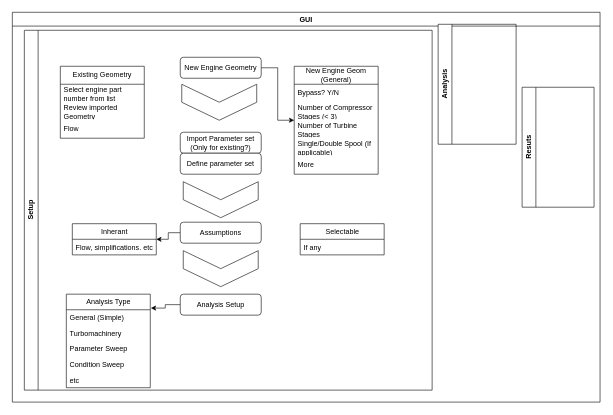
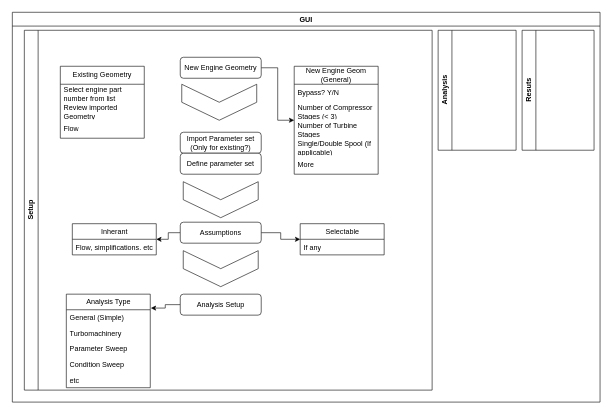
  <mxCell id="0" />
  <mxCell id="1" parent="0" />
  <mxCell id="2" value="GUI" style="swimlane;whiteSpace=wrap;html=1;" parent="1" vertex="1"><mxGeometry x="20" y="20" width="980" height="650" as="geometry" /></mxCell>
  <mxCell id="3" value="Setup" style="swimlane;horizontal=0;whiteSpace=wrap;html=1;" parent="2" vertex="1"><mxGeometry x="20" y="30" width="680" height="600" as="geometry" /></mxCell>
  <mxCell id="4" style="edgeStyle=orthogonalEdgeStyle;rounded=0;orthogonalLoop=1;jettySize=auto;html=1;" parent="3" source="5" target="6" edge="1"><mxGeometry relative="1" as="geometry" /></mxCell>
  <mxCell id="5" value="New Engine Geometry" style="rounded=1;whiteSpace=wrap;html=1;" parent="3" vertex="1"><mxGeometry x="260" y="45" width="135" height="35" as="geometry" /></mxCell>
  <mxCell id="6" value="New Engine Geom (General)" style="swimlane;fontStyle=0;childLayout=stackLayout;horizontal=1;startSize=30;horizontalStack=0;resizeParent=1;resizeParentMax=0;resizeLast=0;collapsible=1;marginBottom=0;whiteSpace=wrap;html=1;" parent="3" vertex="1"><mxGeometry x="450" y="60" width="140" height="180" as="geometry"><mxRectangle x="450" y="60" width="140" height="30" as="alternateBounds" /></mxGeometry></mxCell>
  <mxCell id="7" value="Bypass? Y/N" style="text;strokeColor=none;fillColor=none;align=left;verticalAlign=middle;spacingLeft=4;spacingRight=4;overflow=hidden;points=[[0,0.5],[1,0.5]];portConstraint=eastwest;rotatable=0;whiteSpace=wrap;html=1;" parent="6" vertex="1"><mxGeometry y="30" width="140" height="30" as="geometry" /></mxCell>
  <mxCell id="8" value="Number of Compressor Stages (&amp;lt; 3)" style="text;strokeColor=none;fillColor=none;align=left;verticalAlign=middle;spacingLeft=4;spacingRight=4;overflow=hidden;points=[[0,0.5],[1,0.5]];portConstraint=eastwest;rotatable=0;whiteSpace=wrap;html=1;" parent="6" vertex="1"><mxGeometry y="60" width="140" height="30" as="geometry" /></mxCell>
  <mxCell id="9" value="Number of Turbine Stages&lt;br&gt;" style="text;strokeColor=none;fillColor=none;align=left;verticalAlign=middle;spacingLeft=4;spacingRight=4;overflow=hidden;points=[[0,0.5],[1,0.5]];portConstraint=eastwest;rotatable=0;whiteSpace=wrap;html=1;" parent="6" vertex="1"><mxGeometry y="90" width="140" height="30" as="geometry" /></mxCell>
  <mxCell id="10" value="Single/Double Spool (If applicable)" style="text;strokeColor=none;fillColor=none;align=left;verticalAlign=middle;spacingLeft=4;spacingRight=4;overflow=hidden;points=[[0,0.5],[1,0.5]];portConstraint=eastwest;rotatable=0;whiteSpace=wrap;html=1;" parent="6" vertex="1"><mxGeometry y="120" width="140" height="30" as="geometry" /></mxCell>
  <mxCell id="11" value="More" style="text;strokeColor=none;fillColor=none;align=left;verticalAlign=middle;spacingLeft=4;spacingRight=4;overflow=hidden;points=[[0,0.5],[1,0.5]];portConstraint=eastwest;rotatable=0;whiteSpace=wrap;html=1;" parent="6" vertex="1"><mxGeometry y="150" width="140" height="30" as="geometry" /></mxCell>
  <mxCell id="12" value="Existing Geometry" style="swimlane;fontStyle=0;childLayout=stackLayout;horizontal=1;startSize=30;horizontalStack=0;resizeParent=1;resizeParentMax=0;resizeLast=0;collapsible=1;marginBottom=0;whiteSpace=wrap;html=1;" parent="3" vertex="1"><mxGeometry x="60" y="60" width="140" height="120" as="geometry"><mxRectangle x="60" y="60" width="140" height="30" as="alternateBounds" /></mxGeometry></mxCell>
  <mxCell id="13" value="Select engine part number from list" style="text;strokeColor=none;fillColor=none;align=left;verticalAlign=middle;spacingLeft=4;spacingRight=4;overflow=hidden;points=[[0,0.5],[1,0.5]];portConstraint=eastwest;rotatable=0;whiteSpace=wrap;html=1;" parent="12" vertex="1"><mxGeometry y="30" width="140" height="30" as="geometry" /></mxCell>
  <mxCell id="14" value="Review imported Geometry" style="text;strokeColor=none;fillColor=none;align=left;verticalAlign=middle;spacingLeft=4;spacingRight=4;overflow=hidden;points=[[0,0.5],[1,0.5]];portConstraint=eastwest;rotatable=0;whiteSpace=wrap;html=1;" parent="12" vertex="1"><mxGeometry y="60" width="140" height="30" as="geometry" /></mxCell>
  <mxCell id="15" value="Flow" style="text;strokeColor=none;fillColor=none;align=left;verticalAlign=middle;spacingLeft=4;spacingRight=4;overflow=hidden;points=[[0,0.5],[1,0.5]];portConstraint=eastwest;rotatable=0;whiteSpace=wrap;html=1;" parent="12" vertex="1"><mxGeometry y="90" width="140" height="30" as="geometry" /></mxCell>
  <mxCell id="16" value="Import Parameter set (Only for existing?)" style="rounded=1;whiteSpace=wrap;html=1;" parent="3" vertex="1"><mxGeometry x="260" y="170" width="135" height="35" as="geometry" /></mxCell>
  <mxCell id="17" value="Define parameter set" style="rounded=1;whiteSpace=wrap;html=1;" parent="3" vertex="1"><mxGeometry x="260" y="205" width="135" height="35" as="geometry" /></mxCell>
  <mxCell id="18" value="" style="html=1;shadow=0;dashed=0;align=center;verticalAlign=middle;shape=mxgraph.arrows2.arrow;dy=0;dx=30;notch=30;rotation=90;" parent="3" vertex="1"><mxGeometry x="295" y="57.5" width="60" height="125" as="geometry" /></mxCell>
  <mxCell id="19" value="" style="html=1;shadow=0;dashed=0;align=center;verticalAlign=middle;shape=mxgraph.arrows2.arrow;dy=0;dx=30;notch=30;rotation=90;" parent="3" vertex="1"><mxGeometry x="297.5" y="220" width="60" height="125" as="geometry" /></mxCell>
  <mxCell id="20" value="" style="html=1;shadow=0;dashed=0;align=center;verticalAlign=middle;shape=mxgraph.arrows2.arrow;dy=0;dx=30;notch=30;rotation=90;" parent="3" vertex="1"><mxGeometry x="297.5" y="335" width="60" height="125" as="geometry" /></mxCell>
  <mxCell id="21" style="edgeStyle=orthogonalEdgeStyle;rounded=0;orthogonalLoop=1;jettySize=auto;html=1;" parent="3" source="23" target="24" edge="1"><mxGeometry relative="1" as="geometry" /></mxCell>
+ <mxCell id="22" style="edgeStyle=orthogonalEdgeStyle;rounded=0;orthogonalLoop=1;jettySize=auto;html=1;" parent="3" source="23" target="26" edge="1"><mxGeometry relative="1" as="geometry" /></mxCell>
  <mxCell id="23" value="Assumptions" style="rounded=1;whiteSpace=wrap;html=1;" parent="3" vertex="1"><mxGeometry x="260" y="320" width="135" height="35" as="geometry" /></mxCell>
  <mxCell id="24" value="Inherant" style="swimlane;fontStyle=0;childLayout=stackLayout;horizontal=1;startSize=26;fillColor=none;horizontalStack=0;resizeParent=1;resizeParentMax=0;resizeLast=0;collapsible=1;marginBottom=0;html=1;" parent="3" vertex="1"><mxGeometry x="80" y="322.5" width="140" height="52" as="geometry"><mxRectangle x="110" y="322.5" width="80" height="30" as="alternateBounds" /></mxGeometry></mxCell>
  <mxCell id="25" value="Flow, simplifications. etc" style="text;strokeColor=none;fillColor=none;align=left;verticalAlign=top;spacingLeft=4;spacingRight=4;overflow=hidden;rotatable=0;points=[[0,0.5],[1,0.5]];portConstraint=eastwest;whiteSpace=wrap;html=1;" parent="24" vertex="1"><mxGeometry y="26" width="140" height="26" as="geometry" /></mxCell>
  <mxCell id="26" value="Selectable" style="swimlane;fontStyle=0;childLayout=stackLayout;horizontal=1;startSize=26;fillColor=none;horizontalStack=0;resizeParent=1;resizeParentMax=0;resizeLast=0;collapsible=1;marginBottom=0;html=1;" parent="3" vertex="1"><mxGeometry x="460" y="322.5" width="140" height="52" as="geometry"><mxRectangle x="460" y="322.5" width="100" height="30" as="alternateBounds" /></mxGeometry></mxCell>
  <mxCell id="27" value="If any" style="text;strokeColor=none;fillColor=none;align=left;verticalAlign=top;spacingLeft=4;spacingRight=4;overflow=hidden;rotatable=0;points=[[0,0.5],[1,0.5]];portConstraint=eastwest;whiteSpace=wrap;html=1;" parent="26" vertex="1"><mxGeometry y="26" width="140" height="26" as="geometry" /></mxCell>
  <mxCell id="28" style="edgeStyle=orthogonalEdgeStyle;rounded=0;orthogonalLoop=1;jettySize=auto;html=1;entryX=1.007;entryY=0.149;entryDx=0;entryDy=0;entryPerimeter=0;" parent="3" source="29" target="30" edge="1"><mxGeometry relative="1" as="geometry" /></mxCell>
  <mxCell id="29" value="Analysis Setup" style="rounded=1;whiteSpace=wrap;html=1;" parent="3" vertex="1"><mxGeometry x="260" y="440" width="135" height="35" as="geometry" /></mxCell>
  <mxCell id="30" value="Analysis Type" style="swimlane;fontStyle=0;childLayout=stackLayout;horizontal=1;startSize=26;fillColor=none;horizontalStack=0;resizeParent=1;resizeParentMax=0;resizeLast=0;collapsible=1;marginBottom=0;html=1;" parent="3" vertex="1"><mxGeometry x="70" y="440" width="140" height="156" as="geometry"><mxRectangle x="70" y="440" width="110" height="30" as="alternateBounds" /></mxGeometry></mxCell>
  <mxCell id="31" value="General (Simple)" style="text;strokeColor=none;fillColor=none;align=left;verticalAlign=top;spacingLeft=4;spacingRight=4;overflow=hidden;rotatable=0;points=[[0,0.5],[1,0.5]];portConstraint=eastwest;whiteSpace=wrap;html=1;" parent="30" vertex="1"><mxGeometry y="26" width="140" height="26" as="geometry" /></mxCell>
  <mxCell id="32" value="Turbomachinery&amp;nbsp;" style="text;strokeColor=none;fillColor=none;align=left;verticalAlign=top;spacingLeft=4;spacingRight=4;overflow=hidden;rotatable=0;points=[[0,0.5],[1,0.5]];portConstraint=eastwest;whiteSpace=wrap;html=1;" parent="30" vertex="1"><mxGeometry y="52" width="140" height="26" as="geometry" /></mxCell>
  <mxCell id="33" value="Parameter Sweep" style="text;strokeColor=none;fillColor=none;align=left;verticalAlign=top;spacingLeft=4;spacingRight=4;overflow=hidden;rotatable=0;points=[[0,0.5],[1,0.5]];portConstraint=eastwest;whiteSpace=wrap;html=1;" parent="30" vertex="1"><mxGeometry y="78" width="140" height="26" as="geometry" /></mxCell>
  <mxCell id="34" value="Condition Sweep" style="text;strokeColor=none;fillColor=none;align=left;verticalAlign=top;spacingLeft=4;spacingRight=4;overflow=hidden;rotatable=0;points=[[0,0.5],[1,0.5]];portConstraint=eastwest;whiteSpace=wrap;html=1;" parent="30" vertex="1"><mxGeometry y="104" width="140" height="26" as="geometry" /></mxCell>
  <mxCell id="35" value="etc" style="text;strokeColor=none;fillColor=none;align=left;verticalAlign=top;spacingLeft=4;spacingRight=4;overflow=hidden;rotatable=0;points=[[0,0.5],[1,0.5]];portConstraint=eastwest;whiteSpace=wrap;html=1;" parent="30" vertex="1"><mxGeometry y="130" width="140" height="26" as="geometry" /></mxCell>
- <mxCell id="36" value="Analysis" style="swimlane;horizontal=0;whiteSpace=wrap;html=1;" parent="2" vertex="1"><mxGeometry x="710" y="20" width="130" height="200" as="geometry" /></mxCell>
- <mxCell id="37" value="Resuts" style="swimlane;horizontal=0;whiteSpace=wrap;html=1;" parent="2" vertex="1"><mxGeometry x="850" y="125" width="120" height="200" as="geometry" /></mxCell>
+ <mxCell id="36" value="Analysis" style="swimlane;horizontal=0;whiteSpace=wrap;html=1;" parent="2" vertex="1"><mxGeometry x="710" y="30" width="130" height="200" as="geometry" /></mxCell>
+ <mxCell id="37" value="Resuts" style="swimlane;horizontal=0;whiteSpace=wrap;html=1;" parent="2" vertex="1"><mxGeometry x="850" y="30" width="120" height="200" as="geometry" /></mxCell>
